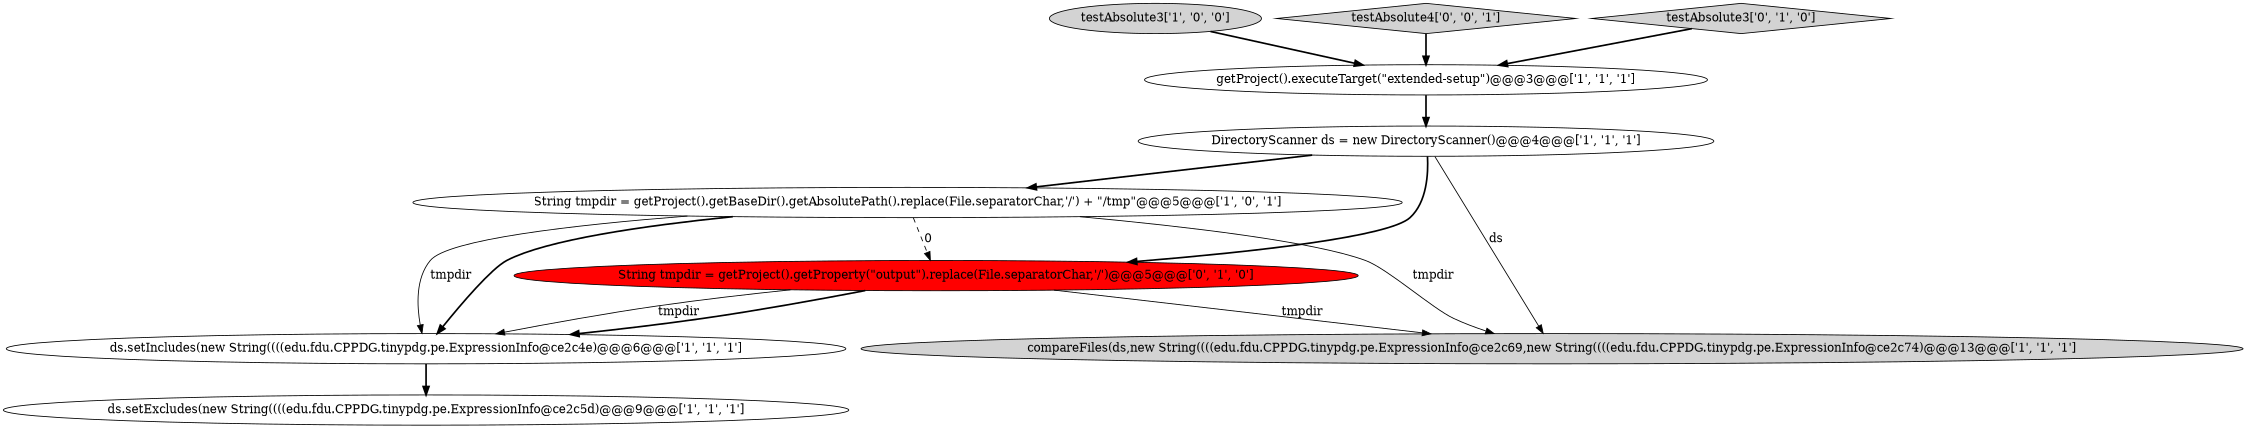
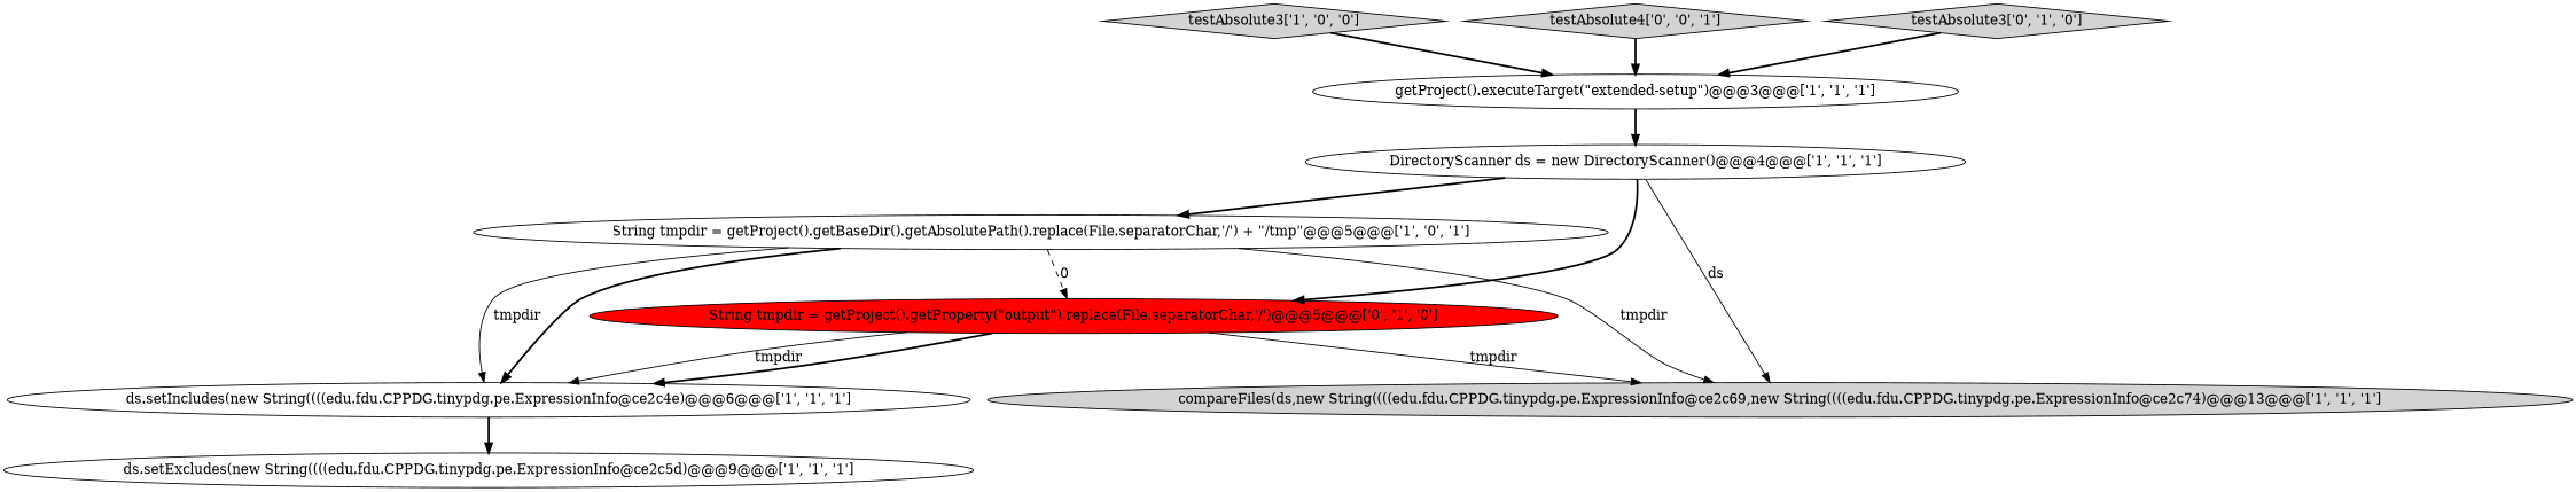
  digraph {
    node [fillcolor=white shape=ellipse style=filled]
    edge [style=bold]
    n1 [label="ds.setIncludes(new String((((edu.fdu.CPPDG.tinypdg.pe.ExpressionInfo@ce2c4e)@@@6@@@['1', '1', '1']"]
    n2 [label="ds.setExcludes(new String((((edu.fdu.CPPDG.tinypdg.pe.ExpressionInfo@ce2c5d)@@@9@@@['1', '1', '1']"]
-   n3 [fillcolor=lightgray label="testAbsolute3['1', '0', '0']"]
+   n3 [fillcolor=lightgray label="testAbsolute3['1', '0', '0']" shape=diamond]
    n4 [label="getProject().executeTarget(\"extended-setup\")@@@3@@@['1', '1', '1']"]
    n5 [label="DirectoryScanner ds = new DirectoryScanner()@@@4@@@['1', '1', '1']"]
    n6 [fillcolor=lightgray label="compareFiles(ds,new String((((edu.fdu.CPPDG.tinypdg.pe.ExpressionInfo@ce2c69,new String((((edu.fdu.CPPDG.tinypdg.pe.ExpressionInfo@ce2c74)@@@13@@@['1', '1', '1']"]
    n7 [label="String tmpdir = getProject().getBaseDir().getAbsolutePath().replace(File.separatorChar,'/') + \"/tmp\"@@@5@@@['1', '0', '1']"]
    n8 [fillcolor=red label="String tmpdir = getProject().getProperty(\"output\").replace(File.separatorChar,'/')@@@5@@@['0', '1', '0']"]
    n9 [fillcolor=lightgray label="testAbsolute4['0', '0', '1']" shape=diamond]
    n10 [fillcolor=lightgray label="testAbsolute3['0', '1', '0']" shape=diamond]
    n1 -> n2
    n3 -> n4
    n4 -> n5
    n5 -> n6 [label=ds style=solid]
    n5 -> n7
    n5 -> n8
    n7 -> n1
    n7 -> n1 [label=tmpdir style=solid]
    n7 -> n6 [label=tmpdir style=solid]
    n7 -> n8 [label=0 style=dashed]
    n8 -> n1
    n8 -> n1 [label=tmpdir style=solid]
    n8 -> n6 [label=tmpdir style=solid]
    n9 -> n4
    n10 -> n4
  }
